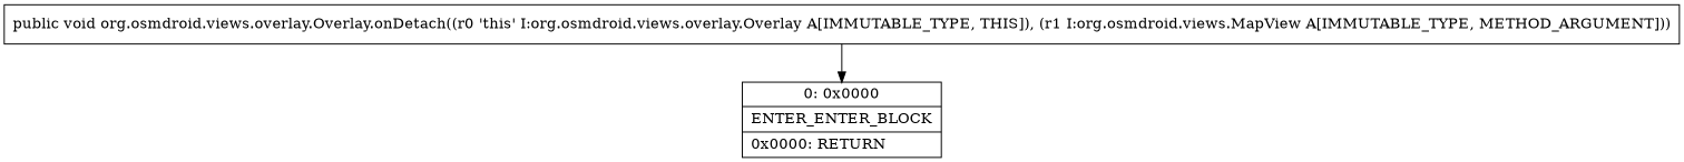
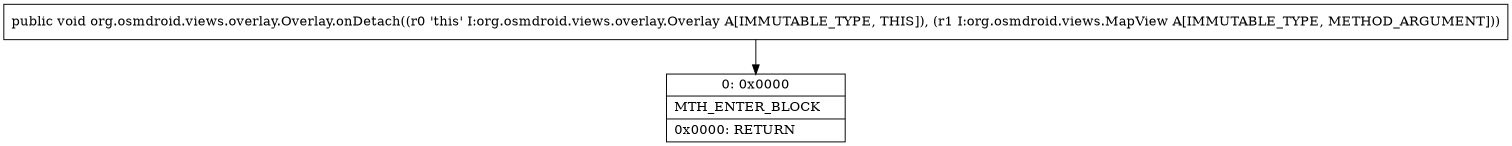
  digraph {
    node [shape=record]
-   n1 [label="{0\:\ 0x0000|ENTER_ENTER_BLOCK\l|0x0000: RETURN   \l}"]
+   n1 [label="{0\:\ 0x0000|MTH_ENTER_BLOCK\l|0x0000: RETURN   \l}"]
    n2 [label="{public void org.osmdroid.views.overlay.Overlay.onDetach((r0 'this' I:org.osmdroid.views.overlay.Overlay A[IMMUTABLE_TYPE, THIS]), (r1 I:org.osmdroid.views.MapView A[IMMUTABLE_TYPE, METHOD_ARGUMENT])) }"]
    n2 -> n1
  }
